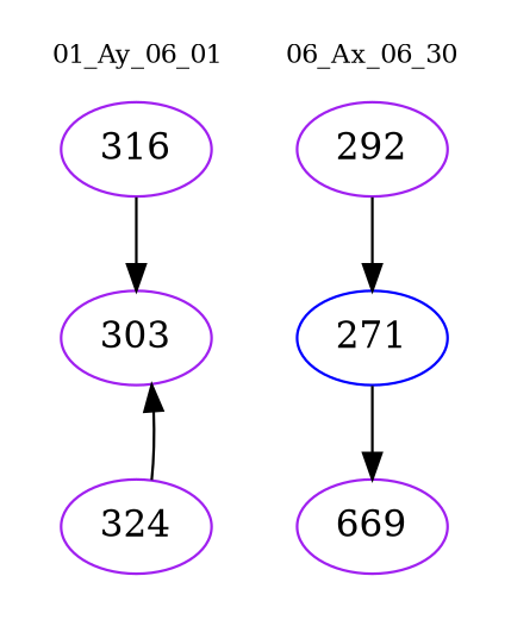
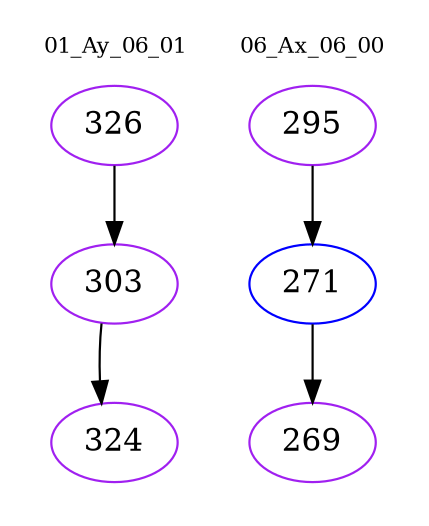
  digraph {
    node [color=purple]
    edge [color=black]
-   n1 [label=316]
+   n1 [label=326]
    n2 [label=303]
    n3 [label=324]
-   n4 [label=292]
+   n4 [label=295]
    n5 [color=blue label=271]
-   n6 [label=669]
+   n6 [label=269]
    subgraph cluster_1 {
      color=white
      fontsize=10
      label="01_Ay_06_01"
      n1
      n2
      n3
    }
    subgraph cluster_2 {
      color=white
      fontsize=10
-     label="06_Ax_06_30"
+     label="06_Ax_06_00"
      n4
      n5
      n6
    }
    n1 -> n2
-   n3 -> n2
+   n2 -> n3
    n4 -> n5
    n5 -> n6
  }
